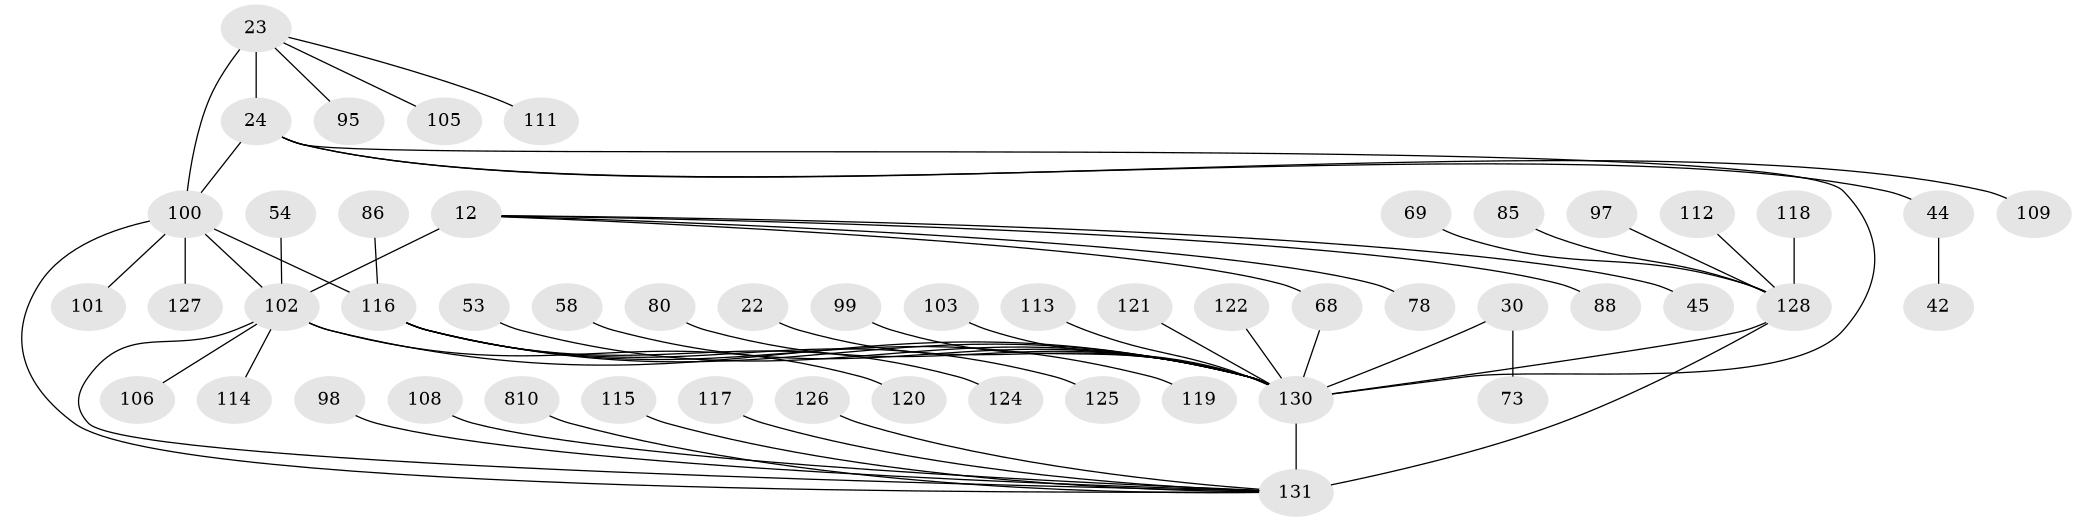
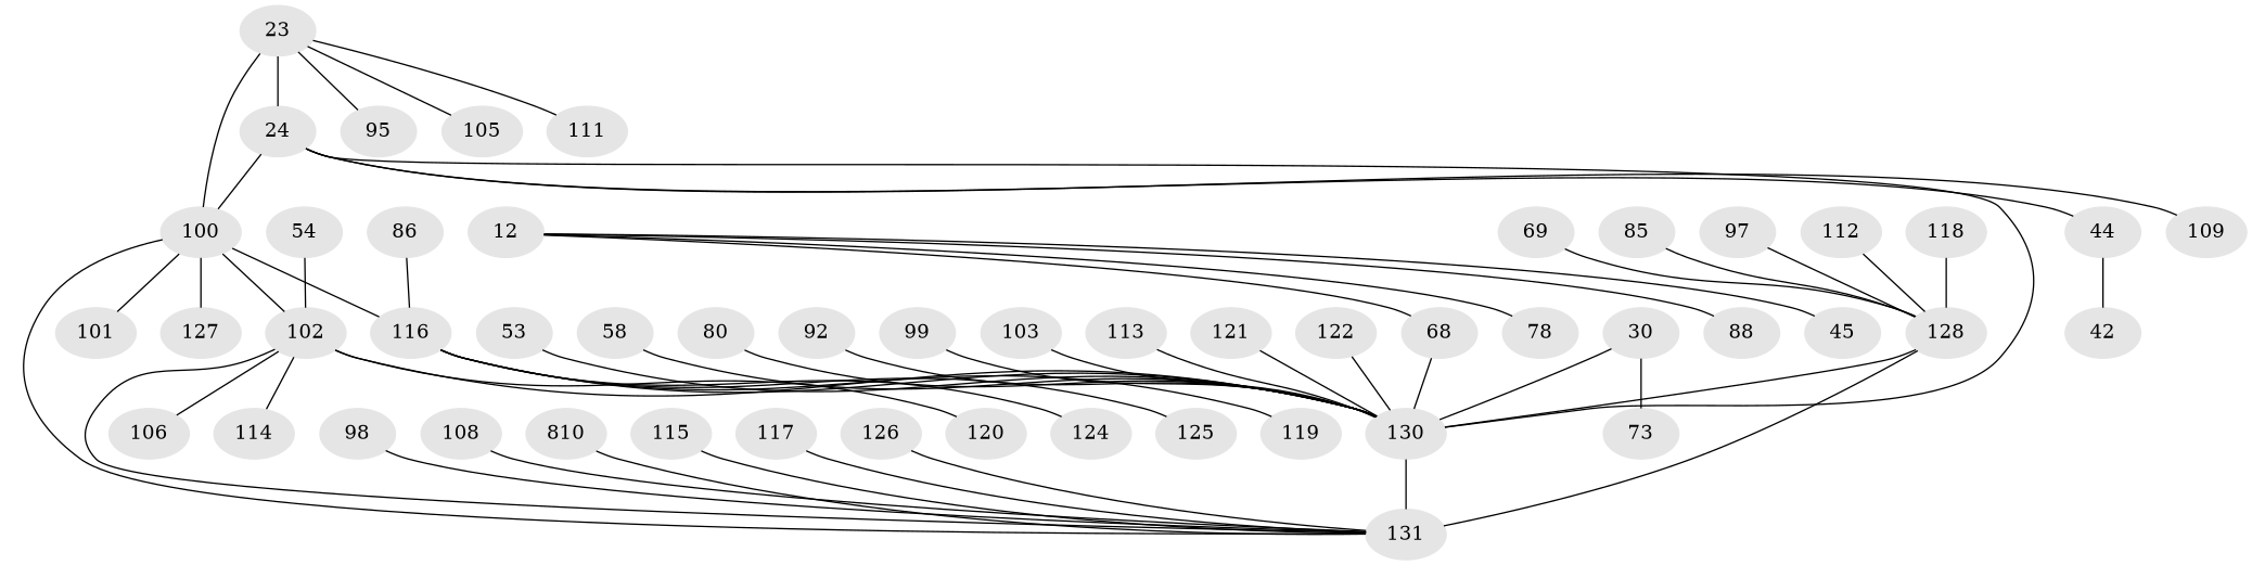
  graph {
    node [color=gray90 style=filled]
    12 [super="+9"]
    45
    68
    78
    88
    102 [super="+31+77+87"]
    130 [super="+39+6+56+67+71+72+129"]
    131 [super="+123+36+48+49+64+55+60+62+63+66+79+82+89+90+91"]
    106
    114
    120
    23 [super="+19"]
    24 [super="+21"]
    95
    100 [super="+22+75+81+93"]
    105
    111 [super="+104"]
    44
    109 [super="+96"]
    116 [super="+61+74+84"]
    101 [super="+32"]
    127
    42
    30 [super="+25"]
    73
    53
    58
    128 [super="+18"]
    69
    80
    85
    86 [super="+34"]
    119
    124 [super="+35"]
    125
-   92 [label=22]
+   92
    n37 [label=54]
    97
    98
    99
    103 [super="+59"]
    108
    n43 [label=810]
    112
    113 [super="+65"]
    115
    117 [super="+47"]
    118
    121
    122
    126
    12 -- 45
    12 -- 68
    12 -- 78
    12 -- 88
-   12 -- 102 [weight=8]
    68 -- 130
    102 -- 130 [weight=3]
    102 -- 131
    102 -- 106
    102 -- 114
    102 -- 120
    130 -- 131 [weight=3]
    23 -- 24 [weight=4]
    23 -- 95
    23 -- 100 [weight=4]
    23 -- 105
    23 -- 111
    24 -- 130 [weight=2]
    24 -- 100 [weight=4]
    24 -- 44
    24 -- 109
    100 -- 102
    100 -- 131 [weight=3]
    100 -- 116
    100 -- 101
    100 -- 127
    44 -- 42
    116 -- 130 [weight=8]
    116 -- 119
    116 -- 124
    116 -- 125
    30 -- 130 [weight=8]
    30 -- 73
    53 -- 130
    58 -- 130
    128 -- 130 [weight=2]
    128 -- 131 [weight=8]
    69 -- 128
    80 -- 130
    85 -- 128
    86 -- 116
    92 -- 130
    n37 -- 102
    97 -- 128
    98 -- 131
    99 -- 130
    103 -- 130
    108 -- 131
    n43 -- 131
    112 -- 128
    113 -- 130
    115 -- 131
    117 -- 131
    118 -- 128
    121 -- 130
    122 -- 130
    126 -- 131
  }
